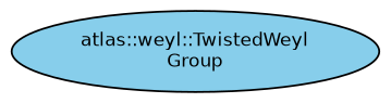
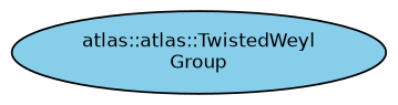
  digraph {
    rankdir=LR
-   n1 [color=black fillcolor=skyblue fontname=Helvetica fontsize=10 height=0.2 label="atlas::weyl::TwistedWeyl\lGroup" shape=ellipse style=filled width=0.4]
+   n1 [color=black fillcolor=skyblue fontname=Helvetica fontsize=10 height=0.2 label="atlas::atlas::TwistedWeyl\lGroup" shape=ellipse style=filled width=0.4]
  }
